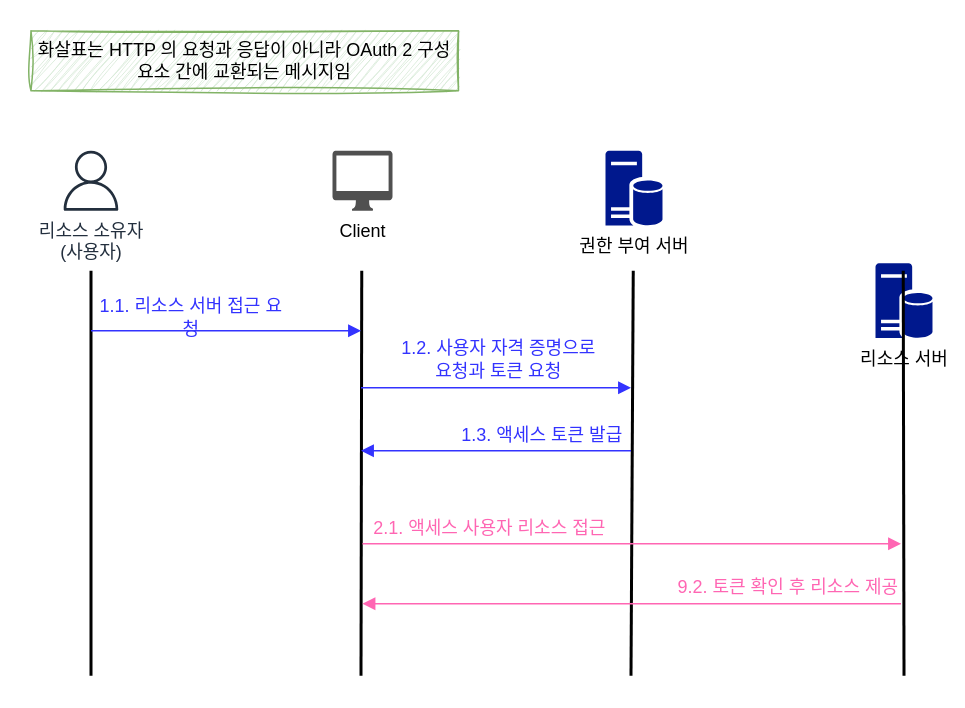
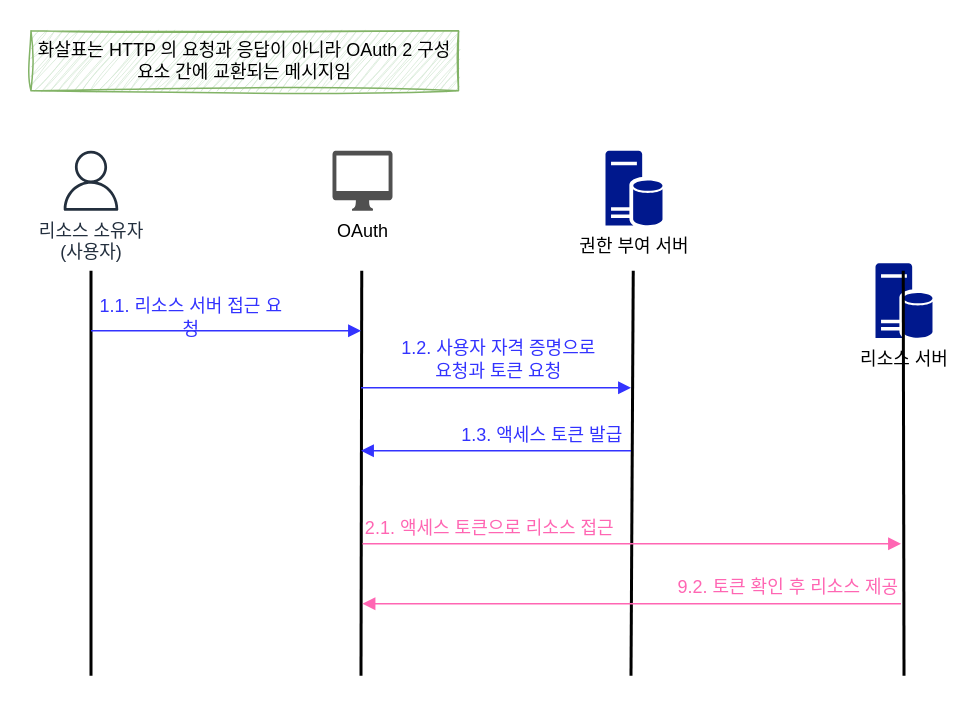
  <mxCell id="0" />
  <mxCell id="1" parent="0" />
  <mxCell id="2" value="리소스 소유자&lt;br&gt;(사용자)" style="sketch=0;outlineConnect=0;fontColor=#232F3E;gradientColor=none;fillColor=#232F3D;strokeColor=none;dashed=0;verticalLabelPosition=bottom;verticalAlign=top;align=center;html=1;fontSize=12;fontStyle=0;aspect=fixed;pointerEvents=1;shape=mxgraph.aws4.user;" vertex="1" parent="1"><mxGeometry x="40" y="100" width="40" height="40" as="geometry" /></mxCell>
- <mxCell id="3" value="Client" style="sketch=0;pointerEvents=1;shadow=0;dashed=0;html=1;strokeColor=none;fillColor=#505050;labelPosition=center;verticalLabelPosition=bottom;verticalAlign=top;outlineConnect=0;align=center;shape=mxgraph.office.devices.mac_client;" vertex="1" parent="1"><mxGeometry x="221" y="100" width="40" height="40" as="geometry" /></mxCell>
+ <mxCell id="3" value="OAuth" style="sketch=0;pointerEvents=1;shadow=0;dashed=0;html=1;strokeColor=none;fillColor=#505050;labelPosition=center;verticalLabelPosition=bottom;verticalAlign=top;outlineConnect=0;align=center;shape=mxgraph.office.devices.mac_client;" vertex="1" parent="1"><mxGeometry x="221" y="100" width="40" height="40" as="geometry" /></mxCell>
  <mxCell id="4" value="권한 부여 서버" style="sketch=0;aspect=fixed;pointerEvents=1;shadow=0;dashed=0;html=1;strokeColor=none;labelPosition=center;verticalLabelPosition=bottom;verticalAlign=top;align=center;fillColor=#00188D;shape=mxgraph.mscae.enterprise.database_server" vertex="1" parent="1"><mxGeometry x="403" y="100" width="38" height="50" as="geometry" /></mxCell>
  <mxCell id="5" value="리소스 서버" style="sketch=0;aspect=fixed;pointerEvents=1;shadow=0;dashed=0;html=1;strokeColor=none;labelPosition=center;verticalLabelPosition=bottom;verticalAlign=top;align=center;fillColor=#00188D;shape=mxgraph.mscae.enterprise.database_server" vertex="1" parent="1"><mxGeometry x="583" y="175" width="38" height="50" as="geometry" /></mxCell>
  <mxCell id="6" value="" style="endArrow=none;html=1;rounded=0;strokeWidth=2;" edge="1" parent="1"><mxGeometry width="50" height="50" relative="1" as="geometry"><mxPoint x="60" y="450" as="sourcePoint" /><mxPoint x="60" y="180" as="targetPoint" /></mxGeometry></mxCell>
  <mxCell id="7" value="" style="endArrow=none;html=1;rounded=0;strokeWidth=2;" edge="1" parent="1"><mxGeometry width="50" height="50" relative="1" as="geometry"><mxPoint x="240" y="450" as="sourcePoint" /><mxPoint x="240.5" y="180" as="targetPoint" /></mxGeometry></mxCell>
  <mxCell id="8" value="" style="endArrow=none;html=1;rounded=0;strokeWidth=2;" edge="1" parent="1"><mxGeometry width="50" height="50" relative="1" as="geometry"><mxPoint x="420" y="450" as="sourcePoint" /><mxPoint x="421.5" y="180" as="targetPoint" /></mxGeometry></mxCell>
  <mxCell id="9" value="" style="endArrow=none;html=1;rounded=0;strokeWidth=2;" edge="1" parent="1"><mxGeometry width="50" height="50" relative="1" as="geometry"><mxPoint x="602" y="450" as="sourcePoint" /><mxPoint x="601.5" y="180" as="targetPoint" /></mxGeometry></mxCell>
  <mxCell id="10" value="화살표는 HTTP 의 요청과 응답이 아니라 OAuth 2 구성 요소 간에 교환되는 메시지임" style="text;html=1;align=center;verticalAlign=middle;whiteSpace=wrap;rounded=0;fillColor=#d5e8d4;strokeColor=#82b366;sketch=1;curveFitting=1;jiggle=2;" vertex="1" parent="1"><mxGeometry x="20" y="20" width="285" height="40" as="geometry" /></mxCell>
  <mxCell id="11" value="" style="endArrow=block;html=1;rounded=0;endFill=1;fontColor=#3333FF;strokeColor=#3333FF;" edge="1" parent="1"><mxGeometry width="50" height="50" relative="1" as="geometry"><mxPoint x="60" y="220" as="sourcePoint" /><mxPoint x="240" y="220" as="targetPoint" /></mxGeometry></mxCell>
  <mxCell id="12" value="" style="endArrow=block;html=1;rounded=0;endFill=1;fontColor=#FF66B3;strokeColor=#FF66B3;" edge="1" parent="1"><mxGeometry width="50" height="50" relative="1" as="geometry"><mxPoint x="241" y="362" as="sourcePoint" /><mxPoint x="600" y="362" as="targetPoint" /></mxGeometry></mxCell>
  <mxCell id="13" value="" style="endArrow=block;html=1;rounded=0;endFill=1;fontColor=#FF66B3;strokeColor=#FF66B3;" edge="1" parent="1"><mxGeometry width="50" height="50" relative="1" as="geometry"><mxPoint x="600" y="402" as="sourcePoint" /><mxPoint x="241" y="402" as="targetPoint" /></mxGeometry></mxCell>
  <mxCell id="14" value="1.1. 리소스 서버 접근 요청" style="text;html=1;align=center;verticalAlign=middle;whiteSpace=wrap;rounded=0;fontColor=#3333FF;" vertex="1" parent="1"><mxGeometry x="62" y="201" width="130" height="20" as="geometry" /></mxCell>
  <mxCell id="15" value="1.2. 사용자 자격 증명으로 &lt;br&gt;요청과 토큰 요청" style="text;html=1;align=center;verticalAlign=middle;whiteSpace=wrap;rounded=0;fontColor=#3333FF;" vertex="1" parent="1"><mxGeometry x="242" y="220" width="180" height="37" as="geometry" /></mxCell>
- <mxCell id="16" value="2.1. 액세스 사용자 리소스 접근" style="text;html=1;align=center;verticalAlign=middle;whiteSpace=wrap;rounded=0;fontColor=#FF66B3;" vertex="1" parent="1"><mxGeometry x="242" y="342" width="168" height="20" as="geometry" /></mxCell>
+ <mxCell id="16" value="2.1. 액세스 토큰으로 리소스 접근" style="text;html=1;align=center;verticalAlign=middle;whiteSpace=wrap;rounded=0;fontColor=#FF66B3;" vertex="1" parent="1"><mxGeometry x="242" y="342" width="168" height="20" as="geometry" /></mxCell>
  <mxCell id="17" value="9.2. 토큰 확인 후 리소스 제공" style="text;html=1;align=center;verticalAlign=middle;whiteSpace=wrap;rounded=0;fontColor=#FF66B3;" vertex="1" parent="1"><mxGeometry x="441" y="381" width="168" height="20" as="geometry" /></mxCell>
  <mxCell id="18" value="" style="endArrow=block;html=1;rounded=0;endFill=1;fontColor=#3333FF;strokeColor=#3333FF;" edge="1" parent="1"><mxGeometry width="50" height="50" relative="1" as="geometry"><mxPoint x="240" y="258" as="sourcePoint" /><mxPoint x="420" y="258" as="targetPoint" /></mxGeometry></mxCell>
  <mxCell id="19" value="" style="endArrow=none;html=1;rounded=0;endFill=0;fontColor=#3333FF;strokeColor=#3333FF;startArrow=block;startFill=1;" edge="1" parent="1"><mxGeometry width="50" height="50" relative="1" as="geometry"><mxPoint x="240" y="300" as="sourcePoint" /><mxPoint x="420" y="300" as="targetPoint" /></mxGeometry></mxCell>
  <mxCell id="20" value="1.3. 액세스 토큰 발급" style="text;html=1;align=center;verticalAlign=middle;whiteSpace=wrap;rounded=0;fontColor=#3333FF;" vertex="1" parent="1"><mxGeometry x="271" y="280" width="180" height="20" as="geometry" /></mxCell>
